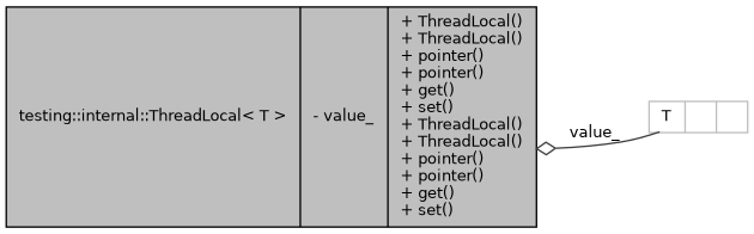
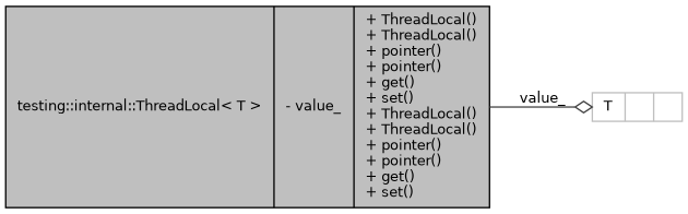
  digraph {
    rankdir=LR
    node [fontname=Helvetica fontsize=10 shape=record style=filled]
    n1 [color=black fillcolor=grey75 fontcolor=black height=0.2 label="{testing::internal::ThreadLocal\< T \>\n|- value_\l|+ ThreadLocal()\l+ ThreadLocal()\l+ pointer()\l+ pointer()\l+ get()\l+ set()\l+ ThreadLocal()\l+ ThreadLocal()\l+ pointer()\l+ pointer()\l+ get()\l+ set()\l}" width=0.4]
    n2 [color=grey75 fillcolor=white height=0.2 label="{T\n||}" width=0.4]
-   n2 -> n1 [arrowhead=odiamond color=grey25 fontname=Helvetica fontsize=10 label=" value_" labelfontname=Helvetica labelfontsize=10 style=solid]
+   n1 -> n2 [arrowhead=odiamond color=grey25 fontname=Helvetica fontsize=10 label=" value_" labelfontname=Helvetica labelfontsize=10 style=solid]
  }
